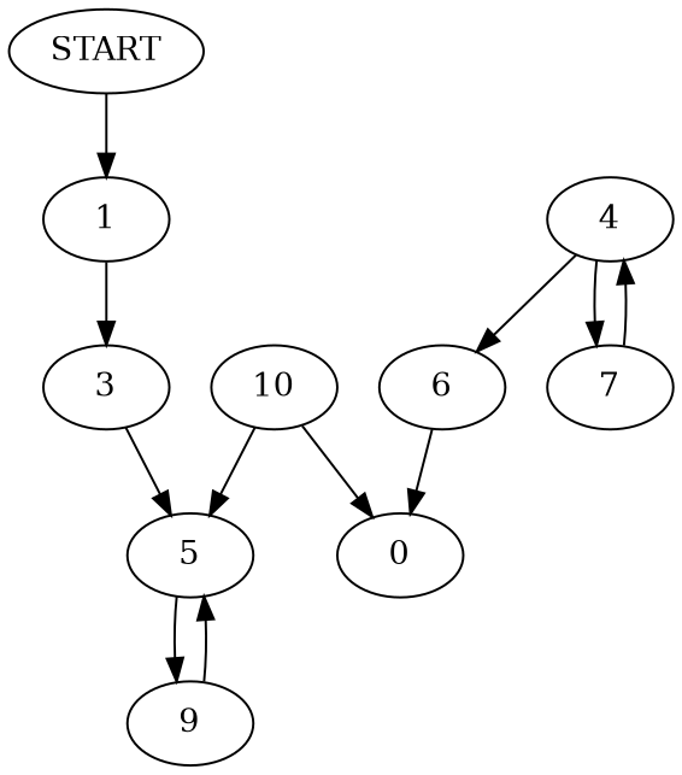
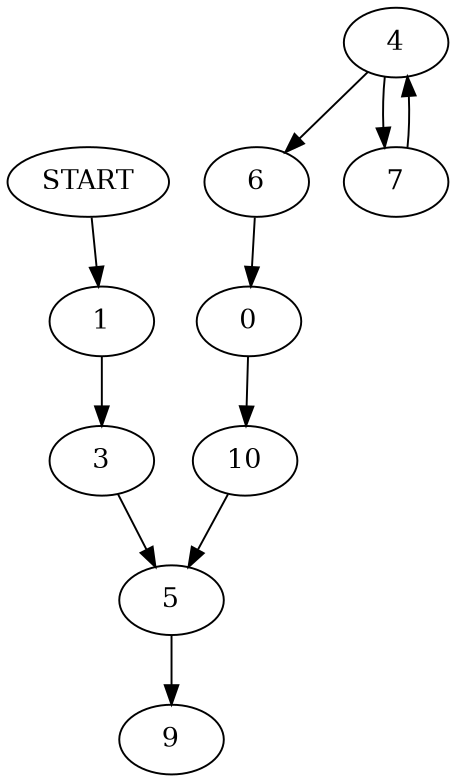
  digraph {
    n1 [label=START]
    1
    3
    5
    4
    6
    7
    9
    n9 [label=0]
    10
    n1 -> 1
    1 -> 3
    3 -> 5
    5 -> 9
    4 -> 6
    4 -> 7
    6 -> n9
    7 -> 4
-   9 -> 5
    10 -> 5
-   10 -> n9
+   n9 -> 10
  }
